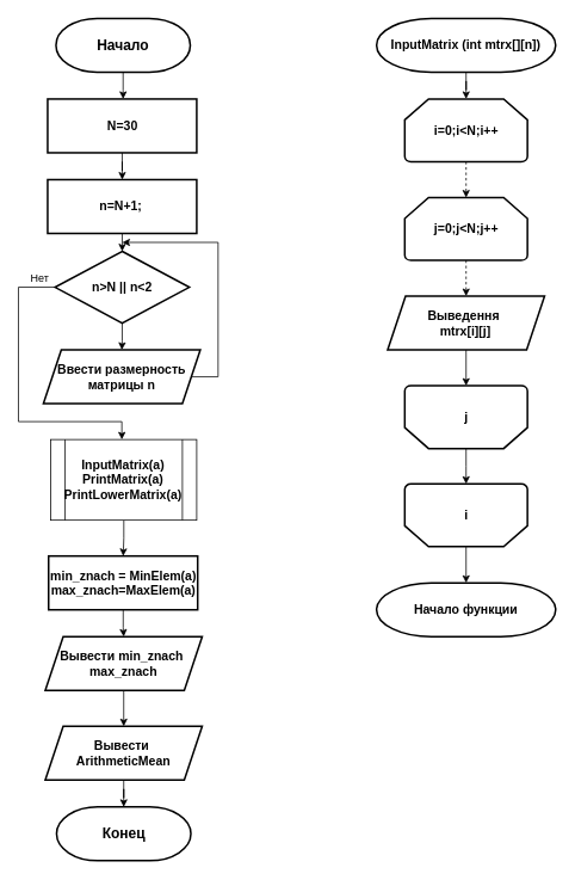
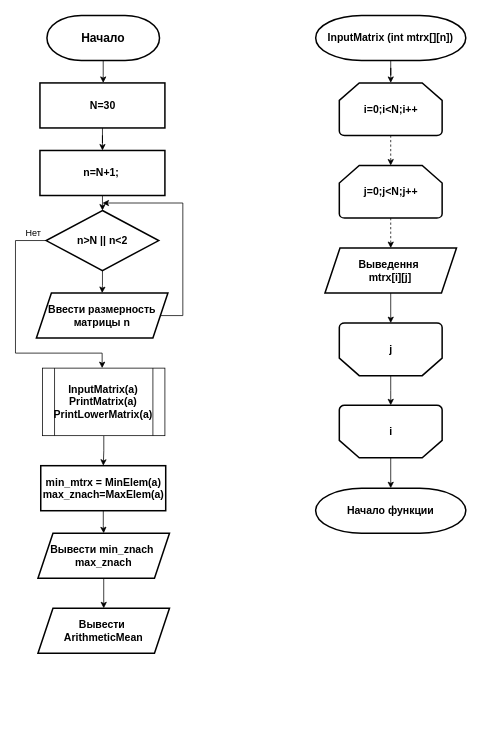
  <mxCell id="0" />
  <mxCell id="1" parent="0" />
  <mxCell id="2" value="" style="edgeStyle=orthogonalEdgeStyle;rounded=0;orthogonalLoop=1;jettySize=auto;html=1;" parent="1" source="3" edge="1"><mxGeometry relative="1" as="geometry"><mxPoint x="136.9" y="110" as="targetPoint" /></mxGeometry></mxCell>
  <mxCell id="3" value="&lt;span style=&quot;font-size: 16px&quot;&gt;&lt;b&gt;Начало&lt;/b&gt;&lt;/span&gt;" style="strokeWidth=2;html=1;shape=mxgraph.flowchart.terminator;whiteSpace=wrap;" parent="1" vertex="1"><mxGeometry x="61.93" y="20" width="150" height="60" as="geometry" /></mxCell>
  <mxCell id="4" value="" style="edgeStyle=orthogonalEdgeStyle;rounded=0;orthogonalLoop=1;jettySize=auto;html=1;" parent="1" source="5" target="7" edge="1"><mxGeometry relative="1" as="geometry" /></mxCell>
  <mxCell id="5" value="&lt;div style=&quot;font-size: 14px&quot;&gt;&lt;div&gt;&lt;b&gt;N=30&lt;/b&gt;&lt;/div&gt;&lt;/div&gt;" style="whiteSpace=wrap;html=1;strokeWidth=2;align=center;" parent="1" vertex="1"><mxGeometry x="52.62" y="110" width="166.5" height="60" as="geometry" /></mxCell>
  <mxCell id="6" value="" style="edgeStyle=orthogonalEdgeStyle;rounded=0;orthogonalLoop=1;jettySize=auto;html=1;" parent="1" source="7" target="10" edge="1"><mxGeometry relative="1" as="geometry" /></mxCell>
  <mxCell id="7" value="&lt;div style=&quot;font-size: 14px&quot;&gt;&lt;b&gt;n=N+1;&amp;nbsp;&lt;/b&gt;&lt;/div&gt;" style="whiteSpace=wrap;html=1;strokeWidth=2;align=center;" parent="1" vertex="1"><mxGeometry x="52.62" y="200" width="166.5" height="60" as="geometry" /></mxCell>
  <mxCell id="8" value="" style="edgeStyle=orthogonalEdgeStyle;rounded=0;orthogonalLoop=1;jettySize=auto;html=1;entryX=0.5;entryY=0;entryDx=0;entryDy=0;" parent="1" source="10" edge="1"><mxGeometry relative="1" as="geometry"><mxPoint x="135.5" y="490" as="targetPoint" /><Array as="points"><mxPoint x="20" y="320" /><mxPoint x="20" y="470" /><mxPoint x="136" y="470" /></Array></mxGeometry></mxCell>
  <mxCell id="9" value="" style="edgeStyle=orthogonalEdgeStyle;rounded=0;orthogonalLoop=1;jettySize=auto;html=1;" parent="1" source="10" target="12" edge="1"><mxGeometry relative="1" as="geometry" /></mxCell>
  <mxCell id="10" value="&lt;span style=&quot;font-size: 14px&quot;&gt;&lt;b&gt;n&amp;gt;N || n&amp;lt;2&lt;/b&gt;&lt;/span&gt;" style="rhombus;whiteSpace=wrap;html=1;strokeWidth=2;" parent="1" vertex="1"><mxGeometry x="60.87" y="280" width="150" height="80" as="geometry" /></mxCell>
  <mxCell id="11" style="edgeStyle=orthogonalEdgeStyle;rounded=0;orthogonalLoop=1;jettySize=auto;html=1;exitX=1;exitY=0.5;exitDx=0;exitDy=0;" parent="1" source="12" edge="1"><mxGeometry relative="1" as="geometry"><mxPoint x="136" y="270" as="targetPoint" /><Array as="points"><mxPoint x="243" y="420" /><mxPoint x="243" y="270" /></Array></mxGeometry></mxCell>
  <mxCell id="12" value="&lt;font style=&quot;font-size: 14px&quot;&gt;&lt;b&gt;Ввести размерность матрицы n&lt;br&gt;&lt;/b&gt;&lt;/font&gt;" style="shape=parallelogram;perimeter=parallelogramPerimeter;whiteSpace=wrap;html=1;fixedSize=1;strokeWidth=2;" parent="1" vertex="1"><mxGeometry x="47.88" y="390" width="175.24" height="60" as="geometry" /></mxCell>
  <mxCell id="13" value="Нет" style="text;html=1;strokeColor=none;fillColor=none;align=center;verticalAlign=middle;whiteSpace=wrap;rounded=0;" parent="1" vertex="1"><mxGeometry x="23.5" y="300" width="40" height="20" as="geometry" /></mxCell>
  <mxCell id="14" value="" style="edgeStyle=orthogonalEdgeStyle;rounded=0;orthogonalLoop=1;jettySize=auto;html=1;" edge="1" parent="1" source="15" target="17"><mxGeometry relative="1" as="geometry" /></mxCell>
  <mxCell id="15" value="&lt;b style=&quot;font-size: 14px&quot;&gt;InputMatrix(a)&lt;br&gt;PrintMatrix(a)&lt;br&gt;PrintLowerMatrix(a)&lt;/b&gt;" style="shape=process;whiteSpace=wrap;html=1;backgroundOutline=1;" vertex="1" parent="1"><mxGeometry x="56.05" y="490" width="163.07" height="90" as="geometry" /></mxCell>
  <mxCell id="16" value="" style="edgeStyle=orthogonalEdgeStyle;rounded=0;orthogonalLoop=1;jettySize=auto;html=1;" edge="1" parent="1" source="17" target="19"><mxGeometry relative="1" as="geometry" /></mxCell>
- <mxCell id="17" value="&lt;div style=&quot;font-size: 14px&quot;&gt;&lt;div&gt;&lt;b&gt;min_znach = MinElem(a)&lt;/b&gt;&lt;/div&gt;&lt;div&gt;&lt;b&gt;max_znach=MaxElem(a)&lt;/b&gt;&lt;b&gt;&lt;br&gt;&lt;/b&gt;&lt;/div&gt;&lt;/div&gt;" style="whiteSpace=wrap;html=1;strokeWidth=2;align=center;" vertex="1" parent="1"><mxGeometry x="53.68" y="620" width="166.5" height="60" as="geometry" /></mxCell>
+ <mxCell id="17" value="&lt;div style=&quot;font-size: 14px&quot;&gt;&lt;div&gt;&lt;b&gt;min_mtrx = MinElem(a)&lt;/b&gt;&lt;/div&gt;&lt;div&gt;&lt;b&gt;max_znach=MaxElem(a)&lt;/b&gt;&lt;b&gt;&lt;br&gt;&lt;/b&gt;&lt;/div&gt;&lt;/div&gt;" style="whiteSpace=wrap;html=1;strokeWidth=2;align=center;" vertex="1" parent="1"><mxGeometry x="53.68" y="620" width="166.5" height="60" as="geometry" /></mxCell>
  <mxCell id="18" value="" style="edgeStyle=orthogonalEdgeStyle;rounded=0;orthogonalLoop=1;jettySize=auto;html=1;" edge="1" parent="1" source="19" target="21"><mxGeometry relative="1" as="geometry" /></mxCell>
  <mxCell id="19" value="&lt;font style=&quot;font-size: 14px&quot;&gt;&lt;b&gt;Вывести&amp;nbsp;&lt;/b&gt;&lt;b&gt;min_znach&amp;nbsp;&lt;/b&gt;&lt;div&gt;&lt;b&gt;max_znach&lt;/b&gt;&lt;/div&gt;&lt;/font&gt;" style="shape=parallelogram;perimeter=parallelogramPerimeter;whiteSpace=wrap;html=1;fixedSize=1;strokeWidth=2;" vertex="1" parent="1"><mxGeometry x="49.97" y="710" width="175.24" height="60" as="geometry" /></mxCell>
- <mxCell id="20" value="" style="edgeStyle=orthogonalEdgeStyle;rounded=0;orthogonalLoop=1;jettySize=auto;html=1;" edge="1" parent="1" source="21" target="22"><mxGeometry relative="1" as="geometry" /></mxCell>
  <mxCell id="21" value="&lt;font style=&quot;font-size: 14px&quot;&gt;&lt;b&gt;Вывести&amp;nbsp;&lt;br&gt;&lt;/b&gt;&lt;/font&gt;&lt;b style=&quot;font-size: 14px&quot;&gt;ArithmeticMean&lt;/b&gt;" style="shape=parallelogram;perimeter=parallelogramPerimeter;whiteSpace=wrap;html=1;fixedSize=1;strokeWidth=2;" vertex="1" parent="1"><mxGeometry x="49.97" y="810" width="175.24" height="60" as="geometry" /></mxCell>
- <mxCell id="22" value="&lt;span style=&quot;font-size: 16px&quot;&gt;&lt;b&gt;Конец&lt;/b&gt;&lt;/span&gt;" style="strokeWidth=2;html=1;shape=mxgraph.flowchart.terminator;whiteSpace=wrap;" vertex="1" parent="1"><mxGeometry x="62.59" y="900" width="150" height="60" as="geometry" /></mxCell>
  <mxCell id="23" value="" style="edgeStyle=orthogonalEdgeStyle;rounded=0;orthogonalLoop=1;jettySize=auto;html=1;" edge="1" parent="1" source="24" target="26"><mxGeometry relative="1" as="geometry" /></mxCell>
  <mxCell id="24" value="&lt;b style=&quot;font-size: 14px&quot;&gt;InputMatrix (int mtrx[][n]&lt;/b&gt;&lt;b style=&quot;font-size: 14px&quot;&gt;)&lt;/b&gt;" style="strokeWidth=2;html=1;shape=mxgraph.flowchart.terminator;whiteSpace=wrap;" vertex="1" parent="1"><mxGeometry x="420" y="20" width="200" height="60" as="geometry" /></mxCell>
  <mxCell id="25" value="" style="edgeStyle=orthogonalEdgeStyle;rounded=0;orthogonalLoop=1;jettySize=auto;html=1;dashed=1;" edge="1" parent="1" source="26" target="30"><mxGeometry relative="1" as="geometry" /></mxCell>
  <mxCell id="26" value="&lt;span style=&quot;font-size: 14px&quot;&gt;&lt;b&gt;i=0;i&amp;lt;N;i++&lt;/b&gt;&lt;/span&gt;" style="strokeWidth=2;html=1;shape=mxgraph.flowchart.loop_limit;whiteSpace=wrap;" vertex="1" parent="1"><mxGeometry x="451.5" y="110" width="137" height="70" as="geometry" /></mxCell>
  <mxCell id="27" value="" style="edgeStyle=orthogonalEdgeStyle;rounded=0;orthogonalLoop=1;jettySize=auto;html=1;" edge="1" parent="1" source="28" target="35"><mxGeometry relative="1" as="geometry" /></mxCell>
  <mxCell id="28" value="&lt;span style=&quot;font-size: 14px&quot;&gt;&lt;b&gt;i&lt;/b&gt;&lt;/span&gt;" style="strokeWidth=2;html=1;shape=mxgraph.flowchart.loop_limit;whiteSpace=wrap;direction=west;" vertex="1" parent="1"><mxGeometry x="451.5" y="539.5" width="137" height="70" as="geometry" /></mxCell>
  <mxCell id="29" value="" style="edgeStyle=orthogonalEdgeStyle;rounded=0;orthogonalLoop=1;jettySize=auto;html=1;dashed=1;" edge="1" parent="1" source="30" target="32"><mxGeometry relative="1" as="geometry" /></mxCell>
  <mxCell id="30" value="&lt;span style=&quot;font-size: 14px&quot;&gt;&lt;b&gt;j=0;j&amp;lt;N;j++&lt;/b&gt;&lt;/span&gt;" style="strokeWidth=2;html=1;shape=mxgraph.flowchart.loop_limit;whiteSpace=wrap;" vertex="1" parent="1"><mxGeometry x="451.5" y="220" width="137" height="70" as="geometry" /></mxCell>
  <mxCell id="31" value="" style="edgeStyle=orthogonalEdgeStyle;rounded=0;orthogonalLoop=1;jettySize=auto;html=1;" edge="1" parent="1" source="32" target="34"><mxGeometry relative="1" as="geometry" /></mxCell>
  <mxCell id="32" value="&lt;font style=&quot;font-size: 14px&quot;&gt;&lt;b&gt;Выведення&amp;nbsp;&lt;br&gt;&lt;/b&gt;&lt;b&gt;mtrx[i][j]&lt;br&gt;&lt;/b&gt;&lt;/font&gt;" style="shape=parallelogram;perimeter=parallelogramPerimeter;whiteSpace=wrap;html=1;fixedSize=1;strokeWidth=2;" vertex="1" parent="1"><mxGeometry x="432.38" y="330" width="175.24" height="60" as="geometry" /></mxCell>
  <mxCell id="33" value="" style="edgeStyle=orthogonalEdgeStyle;rounded=0;orthogonalLoop=1;jettySize=auto;html=1;" edge="1" parent="1" source="34" target="28"><mxGeometry relative="1" as="geometry" /></mxCell>
  <mxCell id="34" value="&lt;span style=&quot;font-size: 14px&quot;&gt;&lt;b&gt;j&lt;/b&gt;&lt;/span&gt;" style="strokeWidth=2;html=1;shape=mxgraph.flowchart.loop_limit;whiteSpace=wrap;direction=west;" vertex="1" parent="1"><mxGeometry x="451.5" y="430" width="137" height="70" as="geometry" /></mxCell>
  <mxCell id="35" value="&lt;span style=&quot;font-size: 14px&quot;&gt;&lt;b&gt;Начало функции&lt;/b&gt;&lt;/span&gt;" style="strokeWidth=2;html=1;shape=mxgraph.flowchart.terminator;whiteSpace=wrap;" vertex="1" parent="1"><mxGeometry x="420" y="650" width="200" height="60" as="geometry" /></mxCell>
